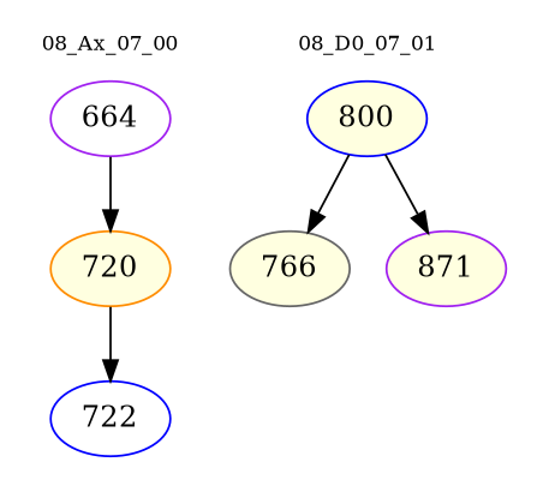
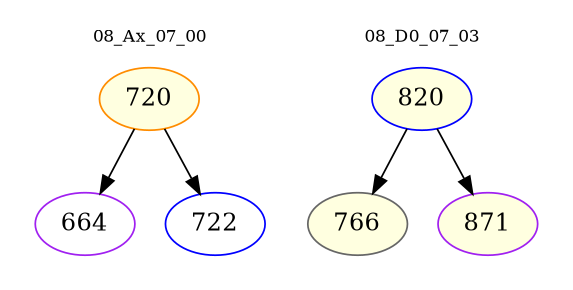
  digraph {
    node [color=purple fillcolor=lightyellow style=filled]
    edge [color=black]
    n1 [color=darkorange label=720]
    n2 [fillcolor=white label=664]
    n3 [color=blue fillcolor=white label=722]
-   n4 [color=blue label=800]
+   n4 [color=blue label=820]
    n5 [color=gray40 label=766]
    n6 [label=871]
    subgraph cluster_1 {
      color=white
      fontsize=10
      label="08_Ax_07_00"
      n1
      n2
      n3
    }
    subgraph cluster_2 {
      color=white
      fontsize=10
-     label="08_D0_07_01"
+     label="08_D0_07_03"
      n4
      n5
      n6
    }
-   n2 -> n1
+   n1 -> n2
    n1 -> n3
    n4 -> n5
    n4 -> n6
  }
